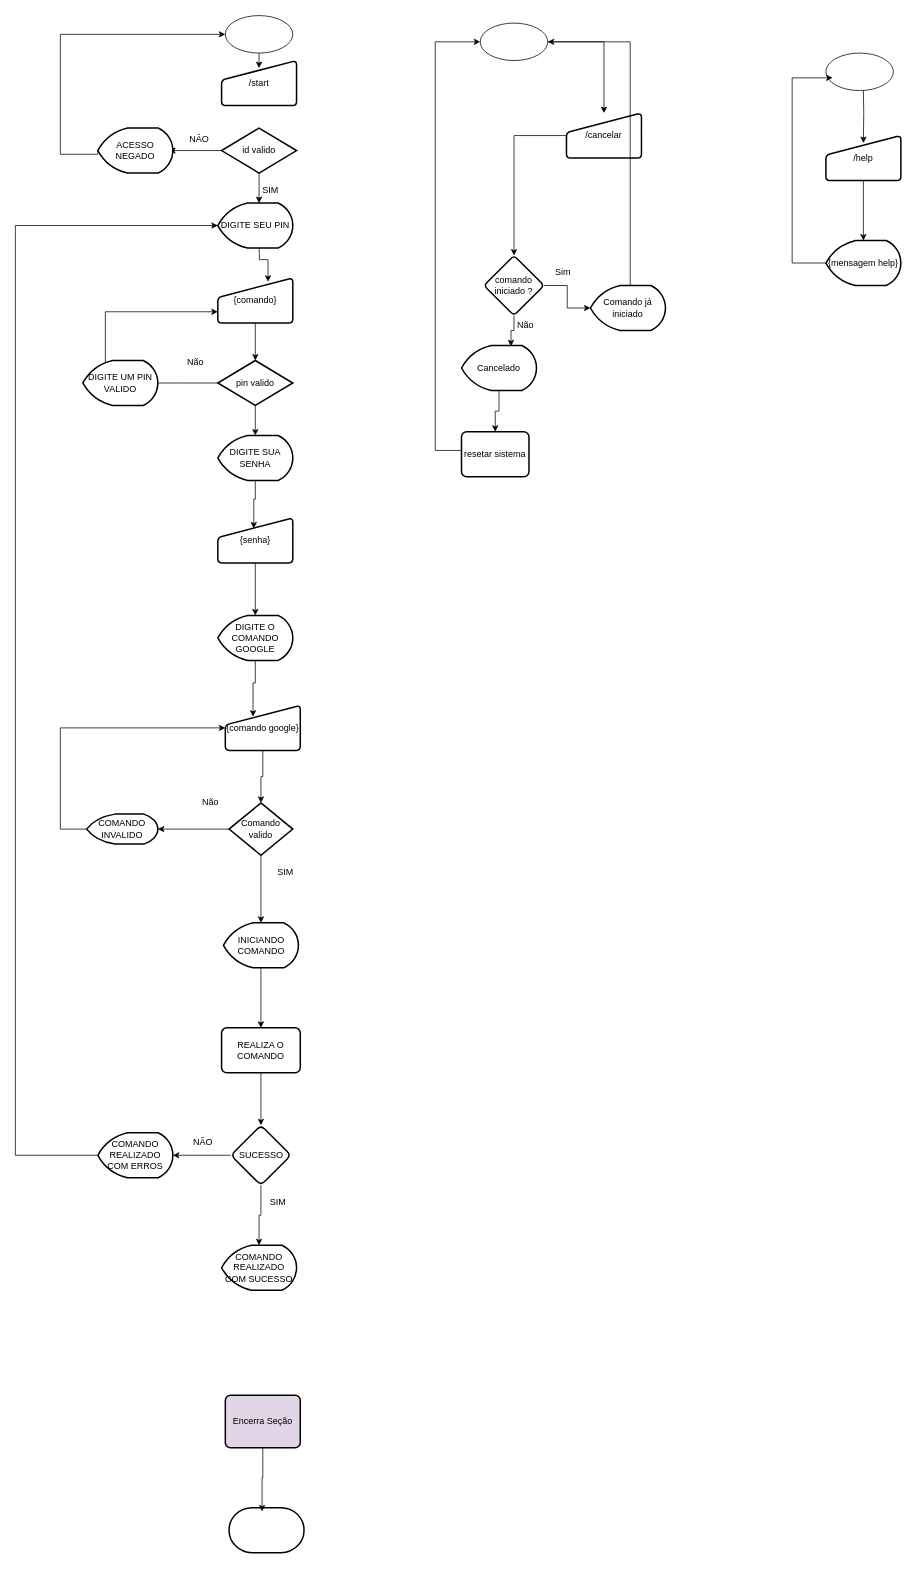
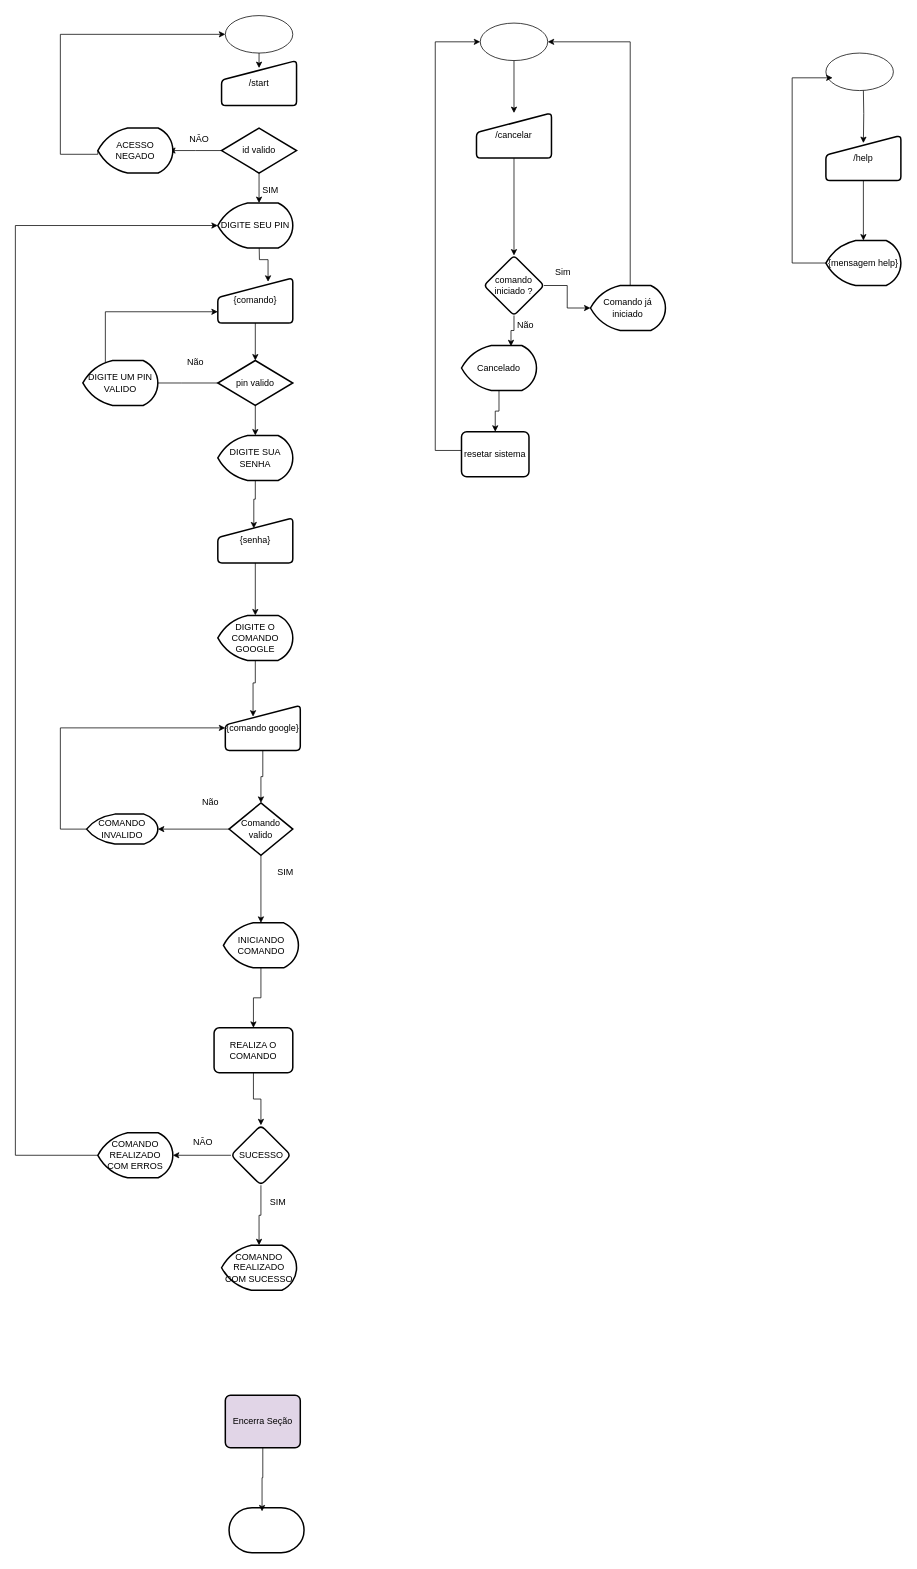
  <mxCell id="0" />
  <mxCell id="1" parent="0" />
  <mxCell id="2" value="&lt;div&gt;&lt;br&gt;&lt;/div&gt;" style="ellipse;whiteSpace=wrap;html=1;" vertex="1" parent="1"><mxGeometry x="300" y="20" width="90" height="50" as="geometry" /></mxCell>
  <mxCell id="3" value="/start" style="html=1;strokeWidth=2;shape=manualInput;whiteSpace=wrap;rounded=1;size=26;arcSize=11;" vertex="1" parent="1"><mxGeometry x="295" y="80" width="100" height="60" as="geometry" /></mxCell>
  <mxCell id="4" value="" style="edgeStyle=orthogonalEdgeStyle;rounded=0;orthogonalLoop=1;jettySize=auto;html=1;" edge="1" parent="1" source="6"><mxGeometry relative="1" as="geometry"><mxPoint x="225" y="200" as="targetPoint" /></mxGeometry></mxCell>
  <mxCell id="5" style="edgeStyle=orthogonalEdgeStyle;rounded=0;orthogonalLoop=1;jettySize=auto;html=1;entryX=0.5;entryY=0;entryDx=0;entryDy=0;" edge="1" parent="1" source="6"><mxGeometry relative="1" as="geometry"><mxPoint x="345" y="270" as="targetPoint" /></mxGeometry></mxCell>
  <mxCell id="6" value="id valido" style="strokeWidth=2;html=1;shape=mxgraph.flowchart.decision;whiteSpace=wrap;" vertex="1" parent="1"><mxGeometry x="295" y="170" width="100" height="60" as="geometry" /></mxCell>
  <mxCell id="7" value="NÂO" style="text;html=1;align=center;verticalAlign=middle;resizable=0;points=[];autosize=1;strokeColor=none;fillColor=none;" vertex="1" parent="1"><mxGeometry x="240" y="170" width="50" height="30" as="geometry" /></mxCell>
  <mxCell id="8" style="edgeStyle=orthogonalEdgeStyle;rounded=0;orthogonalLoop=1;jettySize=auto;html=1;entryX=0;entryY=0.5;entryDx=0;entryDy=0;exitX=0;exitY=0.5;exitDx=0;exitDy=0;exitPerimeter=0;" edge="1" parent="1" source="19" target="2"><mxGeometry relative="1" as="geometry"><mxPoint x="114.95" y="205" as="sourcePoint" /><Array as="points"><mxPoint x="130" y="205" /><mxPoint x="80" y="205" /><mxPoint x="80" y="45" /></Array></mxGeometry></mxCell>
  <mxCell id="9" style="edgeStyle=orthogonalEdgeStyle;rounded=0;orthogonalLoop=1;jettySize=auto;html=1;exitX=0.5;exitY=1;exitDx=0;exitDy=0;entryX=0.5;entryY=0.167;entryDx=0;entryDy=0;entryPerimeter=0;" edge="1" parent="1" source="2" target="3"><mxGeometry relative="1" as="geometry" /></mxCell>
  <mxCell id="10" style="edgeStyle=orthogonalEdgeStyle;rounded=0;orthogonalLoop=1;jettySize=auto;html=1;" edge="1" parent="1" source="11" target="15"><mxGeometry relative="1" as="geometry" /></mxCell>
  <mxCell id="11" value="{comando}" style="html=1;strokeWidth=2;shape=manualInput;whiteSpace=wrap;rounded=1;size=26;arcSize=11;" vertex="1" parent="1"><mxGeometry x="290" y="370" width="100" height="60" as="geometry" /></mxCell>
  <mxCell id="12" style="edgeStyle=orthogonalEdgeStyle;rounded=0;orthogonalLoop=1;jettySize=auto;html=1;entryX=0.67;entryY=0.083;entryDx=0;entryDy=0;entryPerimeter=0;" edge="1" parent="1" target="11"><mxGeometry relative="1" as="geometry"><mxPoint x="345" y="320" as="sourcePoint" /></mxGeometry></mxCell>
  <mxCell id="13" style="edgeStyle=orthogonalEdgeStyle;rounded=0;orthogonalLoop=1;jettySize=auto;html=1;entryX=1;entryY=0.5;entryDx=0;entryDy=0;" edge="1" parent="1" source="15"><mxGeometry relative="1" as="geometry"><mxPoint x="192.75" y="510" as="targetPoint" /></mxGeometry></mxCell>
  <mxCell id="14" style="edgeStyle=orthogonalEdgeStyle;rounded=0;orthogonalLoop=1;jettySize=auto;html=1;" edge="1" parent="1" source="15" target="23"><mxGeometry relative="1" as="geometry" /></mxCell>
  <mxCell id="15" value="pin valido" style="strokeWidth=2;html=1;shape=mxgraph.flowchart.decision;whiteSpace=wrap;" vertex="1" parent="1"><mxGeometry x="290" y="480" width="100" height="60" as="geometry" /></mxCell>
  <mxCell id="16" style="edgeStyle=orthogonalEdgeStyle;rounded=0;orthogonalLoop=1;jettySize=auto;html=1;entryX=0;entryY=0.75;entryDx=0;entryDy=0;" edge="1" parent="1" target="11"><mxGeometry relative="1" as="geometry"><mxPoint x="140" y="485" as="sourcePoint" /><Array as="points"><mxPoint x="140" y="415" /></Array></mxGeometry></mxCell>
  <mxCell id="17" value="Não" style="text;html=1;align=center;verticalAlign=middle;resizable=0;points=[];autosize=1;strokeColor=none;fillColor=none;" vertex="1" parent="1"><mxGeometry x="235" y="468" width="50" height="30" as="geometry" /></mxCell>
  <mxCell id="18" value="DIGITE SEU PIN" style="strokeWidth=2;html=1;shape=mxgraph.flowchart.display;whiteSpace=wrap;" vertex="1" parent="1"><mxGeometry x="290" y="270" width="100" height="60" as="geometry" /></mxCell>
  <mxCell id="19" value="ACESSO NEGADO" style="strokeWidth=2;html=1;shape=mxgraph.flowchart.display;whiteSpace=wrap;" vertex="1" parent="1"><mxGeometry x="130" y="170" width="100" height="60" as="geometry" /></mxCell>
  <mxCell id="20" value="SIM" style="text;html=1;align=center;verticalAlign=middle;resizable=0;points=[];autosize=1;strokeColor=none;fillColor=none;" vertex="1" parent="1"><mxGeometry x="340" y="238" width="40" height="30" as="geometry" /></mxCell>
  <mxCell id="21" value="DIGITE UM PIN VALIDO" style="strokeWidth=2;html=1;shape=mxgraph.flowchart.display;whiteSpace=wrap;" vertex="1" parent="1"><mxGeometry x="110" y="480" width="100" height="60" as="geometry" /></mxCell>
  <mxCell id="22" value="{senha}" style="html=1;strokeWidth=2;shape=manualInput;whiteSpace=wrap;rounded=1;size=26;arcSize=11;" vertex="1" parent="1"><mxGeometry x="290" y="690" width="100" height="60" as="geometry" /></mxCell>
  <mxCell id="23" value="DIGITE SUA SENHA" style="strokeWidth=2;html=1;shape=mxgraph.flowchart.display;whiteSpace=wrap;" vertex="1" parent="1"><mxGeometry x="290" y="580" width="100" height="60" as="geometry" /></mxCell>
  <mxCell id="24" style="edgeStyle=orthogonalEdgeStyle;rounded=0;orthogonalLoop=1;jettySize=auto;html=1;entryX=0.48;entryY=0.233;entryDx=0;entryDy=0;entryPerimeter=0;" edge="1" parent="1" source="23" target="22"><mxGeometry relative="1" as="geometry" /></mxCell>
  <mxCell id="25" value="DIGITE O COMANDO GOOGLE" style="strokeWidth=2;html=1;shape=mxgraph.flowchart.display;whiteSpace=wrap;" vertex="1" parent="1"><mxGeometry x="290" y="820" width="100" height="60" as="geometry" /></mxCell>
  <mxCell id="26" style="edgeStyle=orthogonalEdgeStyle;rounded=0;orthogonalLoop=1;jettySize=auto;html=1;entryX=0.5;entryY=0;entryDx=0;entryDy=0;entryPerimeter=0;" edge="1" parent="1" source="22" target="25"><mxGeometry relative="1" as="geometry" /></mxCell>
  <mxCell id="27" value="" style="edgeStyle=orthogonalEdgeStyle;rounded=0;orthogonalLoop=1;jettySize=auto;html=1;entryX=0.5;entryY=0;entryDx=0;entryDy=0;entryPerimeter=0;" edge="1" parent="1" source="28" target="39"><mxGeometry relative="1" as="geometry"><mxPoint x="347.5" y="1210" as="targetPoint" /></mxGeometry></mxCell>
  <mxCell id="28" value="Comando valido" style="strokeWidth=2;html=1;shape=mxgraph.flowchart.decision;whiteSpace=wrap;" vertex="1" parent="1"><mxGeometry x="305" y="1070" width="85" height="70" as="geometry" /></mxCell>
  <mxCell id="29" value="{comando google}" style="html=1;strokeWidth=2;shape=manualInput;whiteSpace=wrap;rounded=1;size=26;arcSize=11;" vertex="1" parent="1"><mxGeometry x="300" y="940" width="100" height="60" as="geometry" /></mxCell>
  <mxCell id="30" style="edgeStyle=orthogonalEdgeStyle;rounded=0;orthogonalLoop=1;jettySize=auto;html=1;entryX=0.37;entryY=0.25;entryDx=0;entryDy=0;entryPerimeter=0;" edge="1" parent="1" source="25" target="29"><mxGeometry relative="1" as="geometry" /></mxCell>
  <mxCell id="31" style="edgeStyle=orthogonalEdgeStyle;rounded=0;orthogonalLoop=1;jettySize=auto;html=1;entryX=0.5;entryY=0;entryDx=0;entryDy=0;entryPerimeter=0;" edge="1" parent="1" source="29" target="28"><mxGeometry relative="1" as="geometry" /></mxCell>
  <mxCell id="32" value="Não" style="text;html=1;align=center;verticalAlign=middle;resizable=0;points=[];autosize=1;strokeColor=none;fillColor=none;" vertex="1" parent="1"><mxGeometry x="255" y="1055" width="50" height="30" as="geometry" /></mxCell>
  <mxCell id="33" style="edgeStyle=orthogonalEdgeStyle;rounded=0;orthogonalLoop=1;jettySize=auto;html=1;entryX=0;entryY=0.5;entryDx=0;entryDy=0;" edge="1" parent="1" source="34" target="29"><mxGeometry relative="1" as="geometry"><Array as="points"><mxPoint x="80" y="1105" /><mxPoint x="80" y="970" /></Array></mxGeometry></mxCell>
  <mxCell id="34" value="COMANDO INVALIDO" style="strokeWidth=2;html=1;shape=mxgraph.flowchart.display;whiteSpace=wrap;" vertex="1" parent="1"><mxGeometry x="115" y="1085" width="95" height="40" as="geometry" /></mxCell>
  <mxCell id="35" style="edgeStyle=orthogonalEdgeStyle;rounded=0;orthogonalLoop=1;jettySize=auto;html=1;entryX=1;entryY=0.5;entryDx=0;entryDy=0;entryPerimeter=0;" edge="1" parent="1" source="28" target="34"><mxGeometry relative="1" as="geometry" /></mxCell>
  <mxCell id="36" value="" style="edgeStyle=orthogonalEdgeStyle;rounded=0;orthogonalLoop=1;jettySize=auto;html=1;" edge="1" parent="1" source="37" target="40"><mxGeometry relative="1" as="geometry" /></mxCell>
- <mxCell id="37" value="REALIZA O COMANDO" style="rounded=1;whiteSpace=wrap;html=1;absoluteArcSize=1;arcSize=14;strokeWidth=2;" vertex="1" parent="1"><mxGeometry x="295" y="1370" width="105" height="60" as="geometry" /></mxCell>
+ <mxCell id="37" value="REALIZA O COMANDO" style="rounded=1;whiteSpace=wrap;html=1;absoluteArcSize=1;arcSize=14;strokeWidth=2;" vertex="1" parent="1"><mxGeometry x="285" y="1370" width="105" height="60" as="geometry" /></mxCell>
  <mxCell id="38" style="edgeStyle=orthogonalEdgeStyle;rounded=0;orthogonalLoop=1;jettySize=auto;html=1;entryX=0.5;entryY=0;entryDx=0;entryDy=0;" edge="1" parent="1" source="39" target="37"><mxGeometry relative="1" as="geometry" /></mxCell>
  <mxCell id="39" value="INICIANDO COMANDO" style="strokeWidth=2;html=1;shape=mxgraph.flowchart.display;whiteSpace=wrap;" vertex="1" parent="1"><mxGeometry x="297.5" y="1230" width="100" height="60" as="geometry" /></mxCell>
  <mxCell id="40" value="SUCESSO" style="rhombus;whiteSpace=wrap;html=1;rounded=1;absoluteArcSize=1;arcSize=14;strokeWidth=2;" vertex="1" parent="1"><mxGeometry x="307.5" y="1500" width="80" height="80" as="geometry" /></mxCell>
  <mxCell id="41" value="COMANDO REALIZADO COM SUCESSO" style="strokeWidth=2;html=1;shape=mxgraph.flowchart.display;whiteSpace=wrap;" vertex="1" parent="1"><mxGeometry x="295" y="1660" width="100" height="60" as="geometry" /></mxCell>
  <mxCell id="42" style="edgeStyle=orthogonalEdgeStyle;rounded=0;orthogonalLoop=1;jettySize=auto;html=1;entryX=0.5;entryY=0;entryDx=0;entryDy=0;entryPerimeter=0;" edge="1" parent="1" source="40" target="41"><mxGeometry relative="1" as="geometry" /></mxCell>
  <mxCell id="43" value="Encerra Seção" style="rounded=1;whiteSpace=wrap;html=1;absoluteArcSize=1;arcSize=14;strokeWidth=2;fillColor=#e1d5e7;" vertex="1" parent="1"><mxGeometry x="300" y="1860" width="100" height="70" as="geometry" /></mxCell>
  <mxCell id="44" value="" style="strokeWidth=2;html=1;shape=mxgraph.flowchart.terminator;whiteSpace=wrap;" vertex="1" parent="1"><mxGeometry x="305" y="2010" width="100" height="60" as="geometry" /></mxCell>
  <mxCell id="45" style="edgeStyle=orthogonalEdgeStyle;rounded=0;orthogonalLoop=1;jettySize=auto;html=1;entryX=0.44;entryY=0.083;entryDx=0;entryDy=0;entryPerimeter=0;" edge="1" parent="1" source="43" target="44"><mxGeometry relative="1" as="geometry" /></mxCell>
  <mxCell id="46" value="SIM" style="text;html=1;align=center;verticalAlign=middle;resizable=0;points=[];autosize=1;strokeColor=none;fillColor=none;" vertex="1" parent="1"><mxGeometry x="360" y="1148" width="40" height="30" as="geometry" /></mxCell>
  <mxCell id="47" style="edgeStyle=orthogonalEdgeStyle;rounded=0;orthogonalLoop=1;jettySize=auto;html=1;" edge="1" parent="1" source="48" target="18"><mxGeometry relative="1" as="geometry"><Array as="points"><mxPoint x="20" y="1540" /><mxPoint x="20" y="300" /></Array></mxGeometry></mxCell>
  <mxCell id="48" value="COMANDO REALIZADO COM ERROS" style="strokeWidth=2;html=1;shape=mxgraph.flowchart.display;whiteSpace=wrap;" vertex="1" parent="1"><mxGeometry x="130" y="1510" width="100" height="60" as="geometry" /></mxCell>
  <mxCell id="49" style="edgeStyle=orthogonalEdgeStyle;rounded=0;orthogonalLoop=1;jettySize=auto;html=1;entryX=1;entryY=0.5;entryDx=0;entryDy=0;entryPerimeter=0;" edge="1" parent="1" source="40" target="48"><mxGeometry relative="1" as="geometry" /></mxCell>
  <mxCell id="50" value="NÂO" style="text;html=1;align=center;verticalAlign=middle;resizable=0;points=[];autosize=1;strokeColor=none;fillColor=none;" vertex="1" parent="1"><mxGeometry x="245" y="1508" width="50" height="30" as="geometry" /></mxCell>
  <mxCell id="51" value="SIM" style="text;html=1;align=center;verticalAlign=middle;resizable=0;points=[];autosize=1;strokeColor=none;fillColor=none;" vertex="1" parent="1"><mxGeometry x="350" y="1588" width="40" height="30" as="geometry" /></mxCell>
  <mxCell id="52" style="edgeStyle=orthogonalEdgeStyle;rounded=0;orthogonalLoop=1;jettySize=auto;html=1;" edge="1" parent="1" source="53" target="55"><mxGeometry relative="1" as="geometry" /></mxCell>
  <mxCell id="53" value="&lt;div&gt;&lt;br&gt;&lt;/div&gt;" style="ellipse;whiteSpace=wrap;html=1;" vertex="1" parent="1"><mxGeometry x="640" y="30" width="90" height="50" as="geometry" /></mxCell>
  <mxCell id="54" value="" style="edgeStyle=orthogonalEdgeStyle;rounded=0;orthogonalLoop=1;jettySize=auto;html=1;" edge="1" parent="1" source="55" target="66"><mxGeometry relative="1" as="geometry" /></mxCell>
- <mxCell id="55" value="/cancelar" style="html=1;strokeWidth=2;shape=manualInput;whiteSpace=wrap;rounded=1;size=26;arcSize=11;" vertex="1" parent="1"><mxGeometry x="755" y="150" width="100" height="60" as="geometry" /></mxCell>
+ <mxCell id="55" value="/cancelar" style="html=1;strokeWidth=2;shape=manualInput;whiteSpace=wrap;rounded=1;size=26;arcSize=11;" vertex="1" parent="1"><mxGeometry x="635" y="150" width="100" height="60" as="geometry" /></mxCell>
  <mxCell id="56" style="edgeStyle=orthogonalEdgeStyle;rounded=0;orthogonalLoop=1;jettySize=auto;html=1;entryX=0;entryY=0.5;entryDx=0;entryDy=0;" edge="1" parent="1" source="57" target="53"><mxGeometry relative="1" as="geometry"><Array as="points"><mxPoint x="580" y="600" /><mxPoint x="580" y="55" /></Array></mxGeometry></mxCell>
  <mxCell id="57" value="resetar sistema" style="rounded=1;whiteSpace=wrap;html=1;absoluteArcSize=1;arcSize=14;strokeWidth=2;" vertex="1" parent="1"><mxGeometry x="615" y="575" width="90" height="60" as="geometry" /></mxCell>
  <mxCell id="58" value="&lt;div&gt;&lt;br&gt;&lt;/div&gt;" style="ellipse;whiteSpace=wrap;html=1;" vertex="1" parent="1"><mxGeometry x="1101" y="70" width="90" height="50" as="geometry" /></mxCell>
  <mxCell id="59" style="edgeStyle=orthogonalEdgeStyle;rounded=0;orthogonalLoop=1;jettySize=auto;html=1;" edge="1" parent="1" source="60" target="61"><mxGeometry relative="1" as="geometry" /></mxCell>
  <mxCell id="60" value="/help" style="html=1;strokeWidth=2;shape=manualInput;whiteSpace=wrap;rounded=1;size=26;arcSize=11;" vertex="1" parent="1"><mxGeometry x="1101" y="180" width="100" height="60" as="geometry" /></mxCell>
  <mxCell id="61" value="{mensagem help}" style="strokeWidth=2;html=1;shape=mxgraph.flowchart.display;whiteSpace=wrap;" vertex="1" parent="1"><mxGeometry x="1101" y="320" width="100" height="60" as="geometry" /></mxCell>
  <mxCell id="62" style="edgeStyle=orthogonalEdgeStyle;rounded=0;orthogonalLoop=1;jettySize=auto;html=1;entryX=0.044;entryY=0.66;entryDx=0;entryDy=0;entryPerimeter=0;" edge="1" parent="1" source="61"><mxGeometry relative="1" as="geometry"><mxPoint x="1109.96" y="103" as="targetPoint" /><Array as="points"><mxPoint x="1056" y="350" /><mxPoint x="1056" y="103" /></Array></mxGeometry></mxCell>
  <mxCell id="63" style="edgeStyle=orthogonalEdgeStyle;rounded=0;orthogonalLoop=1;jettySize=auto;html=1;entryX=0.5;entryY=0.167;entryDx=0;entryDy=0;entryPerimeter=0;" edge="1" parent="1" target="60"><mxGeometry relative="1" as="geometry"><mxPoint x="1151" y="120" as="sourcePoint" /></mxGeometry></mxCell>
  <mxCell id="64" style="edgeStyle=orthogonalEdgeStyle;rounded=0;orthogonalLoop=1;jettySize=auto;html=1;entryX=0.5;entryY=0;entryDx=0;entryDy=0;" edge="1" parent="1" source="65" target="57"><mxGeometry relative="1" as="geometry" /></mxCell>
  <mxCell id="65" value="Cancelado" style="strokeWidth=2;html=1;shape=mxgraph.flowchart.display;whiteSpace=wrap;" vertex="1" parent="1"><mxGeometry x="615" y="460" width="100" height="60" as="geometry" /></mxCell>
  <mxCell id="66" value="comando iniciado ?" style="rhombus;whiteSpace=wrap;html=1;strokeWidth=2;rounded=1;arcSize=11;" vertex="1" parent="1"><mxGeometry x="645" y="340" width="80" height="80" as="geometry" /></mxCell>
  <mxCell id="67" style="edgeStyle=orthogonalEdgeStyle;rounded=0;orthogonalLoop=1;jettySize=auto;html=1;entryX=0.66;entryY=0.017;entryDx=0;entryDy=0;entryPerimeter=0;" edge="1" parent="1" source="66" target="65"><mxGeometry relative="1" as="geometry" /></mxCell>
  <mxCell id="68" value="Não" style="text;html=1;align=center;verticalAlign=middle;resizable=0;points=[];autosize=1;strokeColor=none;fillColor=none;" vertex="1" parent="1"><mxGeometry x="675" y="418" width="50" height="30" as="geometry" /></mxCell>
  <mxCell id="69" style="edgeStyle=orthogonalEdgeStyle;rounded=0;orthogonalLoop=1;jettySize=auto;html=1;entryX=1;entryY=0.5;entryDx=0;entryDy=0;" edge="1" parent="1" source="70" target="53"><mxGeometry relative="1" as="geometry"><Array as="points"><mxPoint x="840" y="55" /></Array></mxGeometry></mxCell>
  <mxCell id="70" value="Comando já iniciado" style="strokeWidth=2;html=1;shape=mxgraph.flowchart.display;whiteSpace=wrap;" vertex="1" parent="1"><mxGeometry x="787" y="380" width="100" height="60" as="geometry" /></mxCell>
  <mxCell id="71" style="edgeStyle=orthogonalEdgeStyle;rounded=0;orthogonalLoop=1;jettySize=auto;html=1;entryX=0;entryY=0.5;entryDx=0;entryDy=0;entryPerimeter=0;" edge="1" parent="1" source="66" target="70"><mxGeometry relative="1" as="geometry" /></mxCell>
  <mxCell id="72" value="Sim" style="text;html=1;align=center;verticalAlign=middle;resizable=0;points=[];autosize=1;strokeColor=none;fillColor=none;" vertex="1" parent="1"><mxGeometry x="730" y="348" width="40" height="30" as="geometry" /></mxCell>
